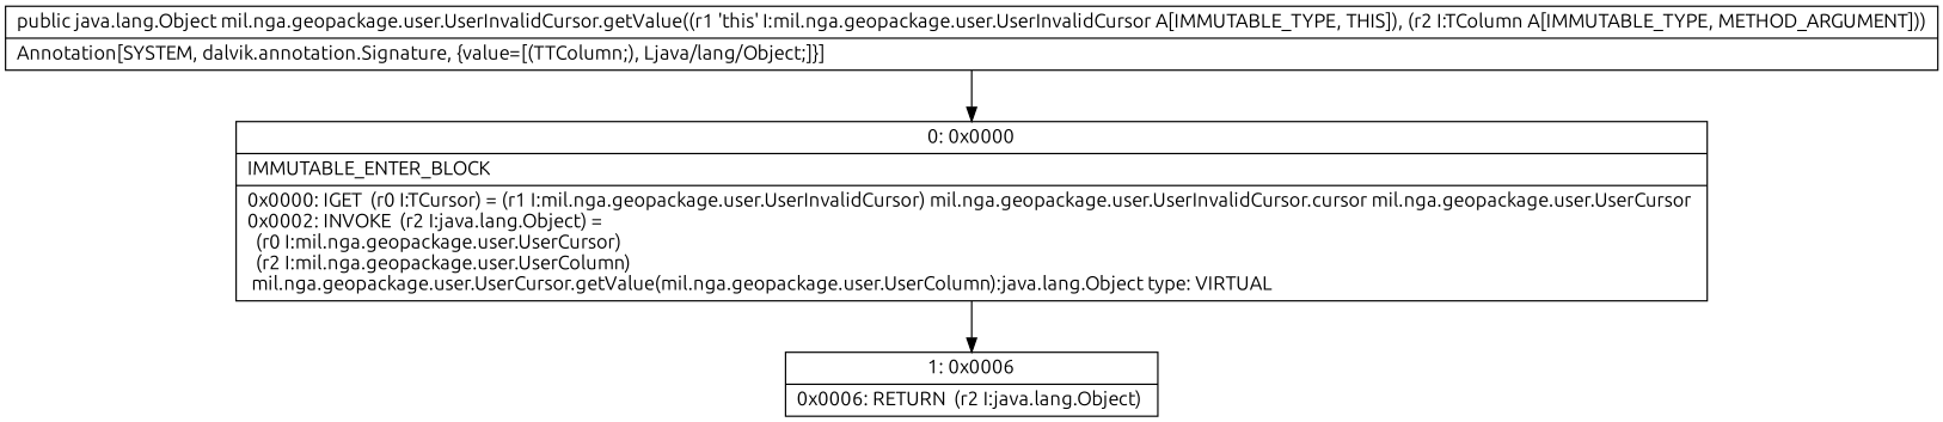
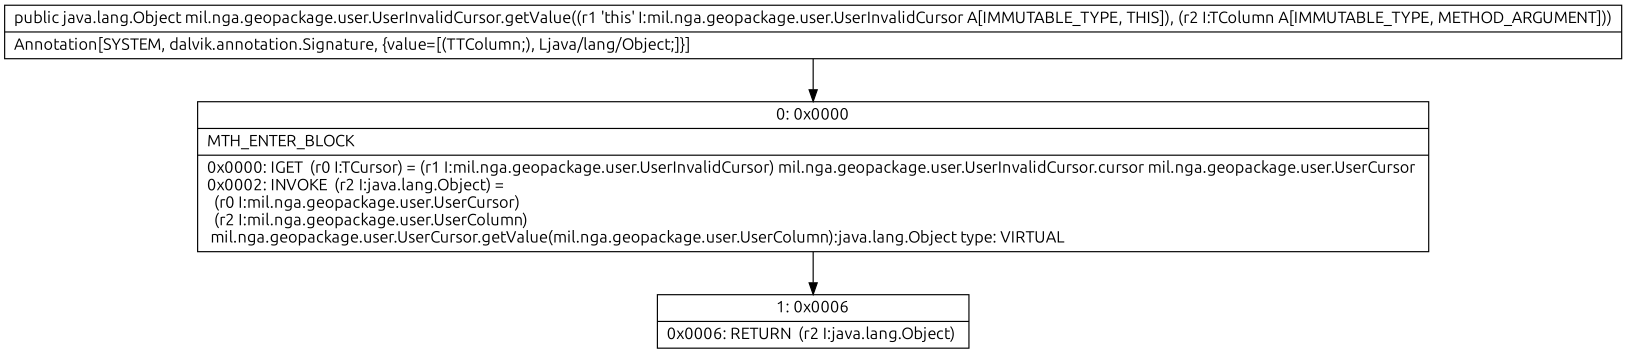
  digraph {
    fontname=Ubuntu
    node [shape=record fontname=Ubuntu]
    edge [fontname=Ubuntu]
-   n1 [label="{0\:\ 0x0000|IMMUTABLE_ENTER_BLOCK\l|0x0000: IGET  (r0 I:TCursor) = (r1 I:mil.nga.geopackage.user.UserInvalidCursor) mil.nga.geopackage.user.UserInvalidCursor.cursor mil.nga.geopackage.user.UserCursor \l0x0002: INVOKE  (r2 I:java.lang.Object) = \l  (r0 I:mil.nga.geopackage.user.UserCursor)\l  (r2 I:mil.nga.geopackage.user.UserColumn)\l mil.nga.geopackage.user.UserCursor.getValue(mil.nga.geopackage.user.UserColumn):java.lang.Object type: VIRTUAL \l}"]
+   n1 [label="{0\:\ 0x0000|MTH_ENTER_BLOCK\l|0x0000: IGET  (r0 I:TCursor) = (r1 I:mil.nga.geopackage.user.UserInvalidCursor) mil.nga.geopackage.user.UserInvalidCursor.cursor mil.nga.geopackage.user.UserCursor \l0x0002: INVOKE  (r2 I:java.lang.Object) = \l  (r0 I:mil.nga.geopackage.user.UserCursor)\l  (r2 I:mil.nga.geopackage.user.UserColumn)\l mil.nga.geopackage.user.UserCursor.getValue(mil.nga.geopackage.user.UserColumn):java.lang.Object type: VIRTUAL \l}"]
    n2 [label="{1\:\ 0x0006|0x0006: RETURN  (r2 I:java.lang.Object) \l}"]
    n3 [label="{public java.lang.Object mil.nga.geopackage.user.UserInvalidCursor.getValue((r1 'this' I:mil.nga.geopackage.user.UserInvalidCursor A[IMMUTABLE_TYPE, THIS]), (r2 I:TColumn A[IMMUTABLE_TYPE, METHOD_ARGUMENT]))  | Annotation[SYSTEM, dalvik.annotation.Signature, \{value=[(TTColumn;), Ljava\/lang\/Object;]\}]\l}"]
    n1 -> n2
    n3 -> n1
  }
